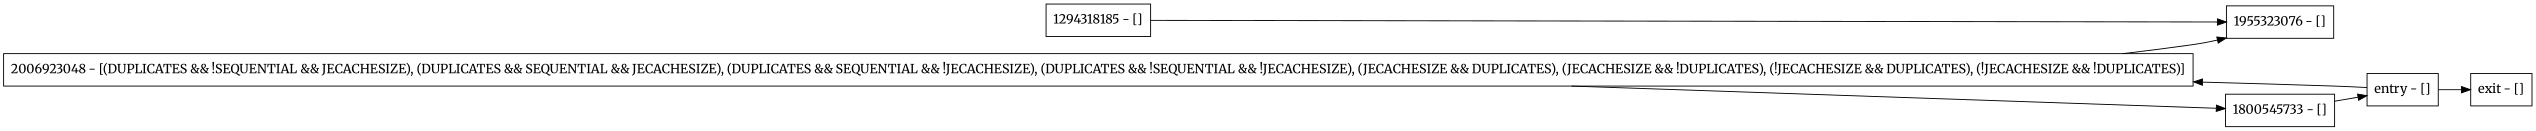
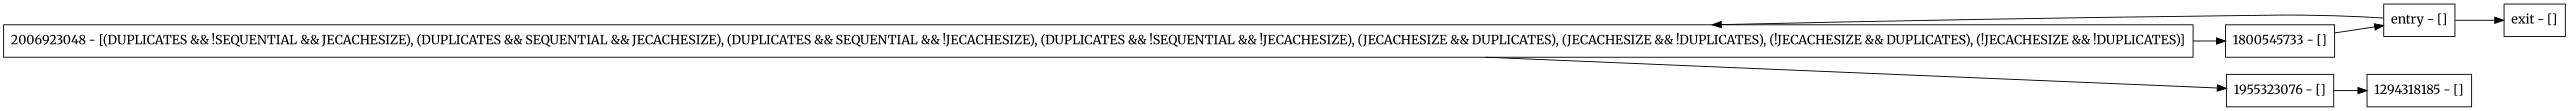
  digraph {
    fontname=Merriweather
    rankdir=LR
    node [fontname=Merriweather shape=record]
    edge [fontname=Merriweather]
    n1 [label="1955323076 - []"]
    n2 [label="1294318185 - []"]
    n3 [label="entry - []"]
    n4 [label="2006923048 - [(DUPLICATES && !SEQUENTIAL && JECACHESIZE), (DUPLICATES && SEQUENTIAL && JECACHESIZE), (DUPLICATES && SEQUENTIAL && !JECACHESIZE), (DUPLICATES && !SEQUENTIAL && !JECACHESIZE), (JECACHESIZE && DUPLICATES), (JECACHESIZE && !DUPLICATES), (!JECACHESIZE && DUPLICATES), (!JECACHESIZE && !DUPLICATES)]"]
    n5 [label="exit - []"]
    n6 [label="1800545733 - []"]
-   n2 -> n1
+   n1 -> n2
    n3 -> n4
    n3 -> n5
    n4 -> n1
    n4 -> n6
    n6 -> n3
  }
